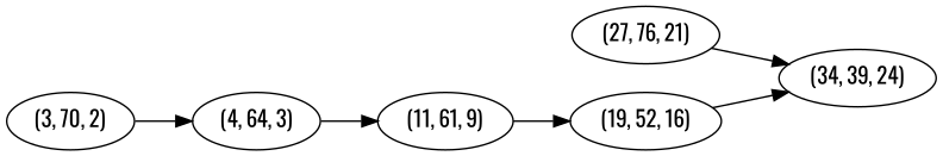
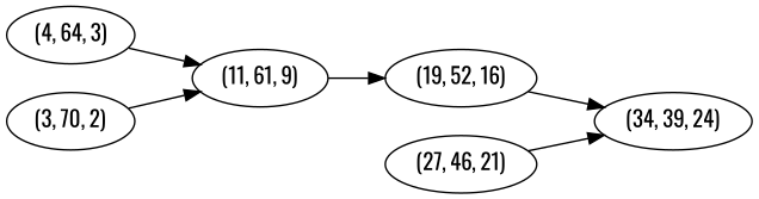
  digraph {
    fontname=Oswald
    rankdir=LR
    node [fontname=Oswald]
    edge [fontname=Oswald]
    n1 [label="(4, 64, 3)"]
    "(3, 70, 2)"
    "(11, 61, 9)"
    "(19, 52, 16)"
    "(34, 39, 24)"
-   "(27, 46, 21)" [label="(27, 76, 21)"]
+   "(27, 46, 21)"
    n1 -> "(11, 61, 9)"
-   "(3, 70, 2)" -> n1
+   "(3, 70, 2)" -> "(11, 61, 9)"
    "(11, 61, 9)" -> "(19, 52, 16)"
    "(19, 52, 16)" -> "(34, 39, 24)"
    "(27, 46, 21)" -> "(34, 39, 24)"
  }
